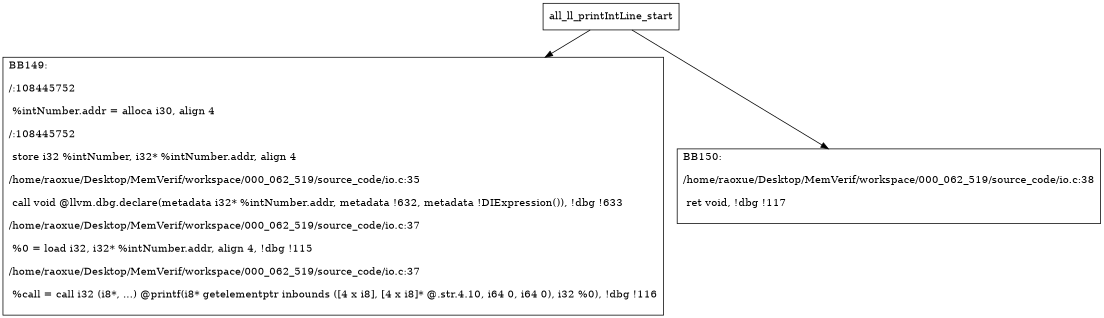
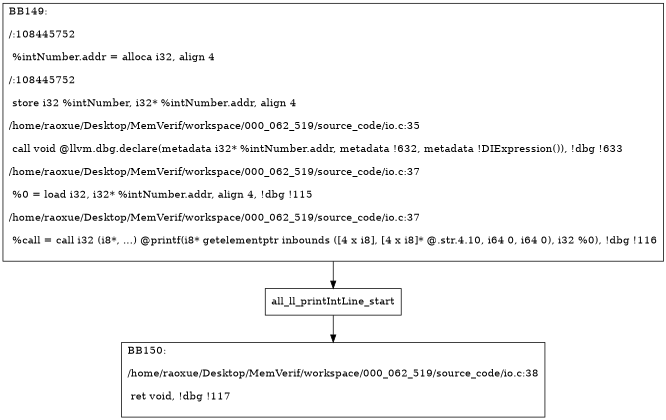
  digraph {
    node [shape=record]
    n1 [label="{all_ll_printIntLine_start}"]
-   n2 [label="{BB149:\l\l/:108445752\l\n  %intNumber.addr = alloca i30, align 4\l\n/:108445752\l\n  store i32 %intNumber, i32* %intNumber.addr, align 4\l\n/home/raoxue/Desktop/MemVerif/workspace/000_062_519/source_code/io.c:35\l\n  call void @llvm.dbg.declare(metadata i32* %intNumber.addr, metadata !632, metadata !DIExpression()), !dbg !633\l\n/home/raoxue/Desktop/MemVerif/workspace/000_062_519/source_code/io.c:37\l\n  %0 = load i32, i32* %intNumber.addr, align 4, !dbg !115\l\n/home/raoxue/Desktop/MemVerif/workspace/000_062_519/source_code/io.c:37\l\n  %call = call i32 (i8*, ...) @printf(i8* getelementptr inbounds ([4 x i8], [4 x i8]* @.str.4.10, i64 0, i64 0), i32 %0), !dbg !116\l\n}"]
+   n2 [label="{BB149:\l\l/:108445752\l\n  %intNumber.addr = alloca i32, align 4\l\n/:108445752\l\n  store i32 %intNumber, i32* %intNumber.addr, align 4\l\n/home/raoxue/Desktop/MemVerif/workspace/000_062_519/source_code/io.c:35\l\n  call void @llvm.dbg.declare(metadata i32* %intNumber.addr, metadata !632, metadata !DIExpression()), !dbg !633\l\n/home/raoxue/Desktop/MemVerif/workspace/000_062_519/source_code/io.c:37\l\n  %0 = load i32, i32* %intNumber.addr, align 4, !dbg !115\l\n/home/raoxue/Desktop/MemVerif/workspace/000_062_519/source_code/io.c:37\l\n  %call = call i32 (i8*, ...) @printf(i8* getelementptr inbounds ([4 x i8], [4 x i8]* @.str.4.10, i64 0, i64 0), i32 %0), !dbg !116\l\n}"]
    n3 [label="{BB150:\l\l/home/raoxue/Desktop/MemVerif/workspace/000_062_519/source_code/io.c:38\l\n  ret void, !dbg !117\l\n}"]
-   n1 -> n2
+   n2 -> n1
    n1 -> n3
  }
